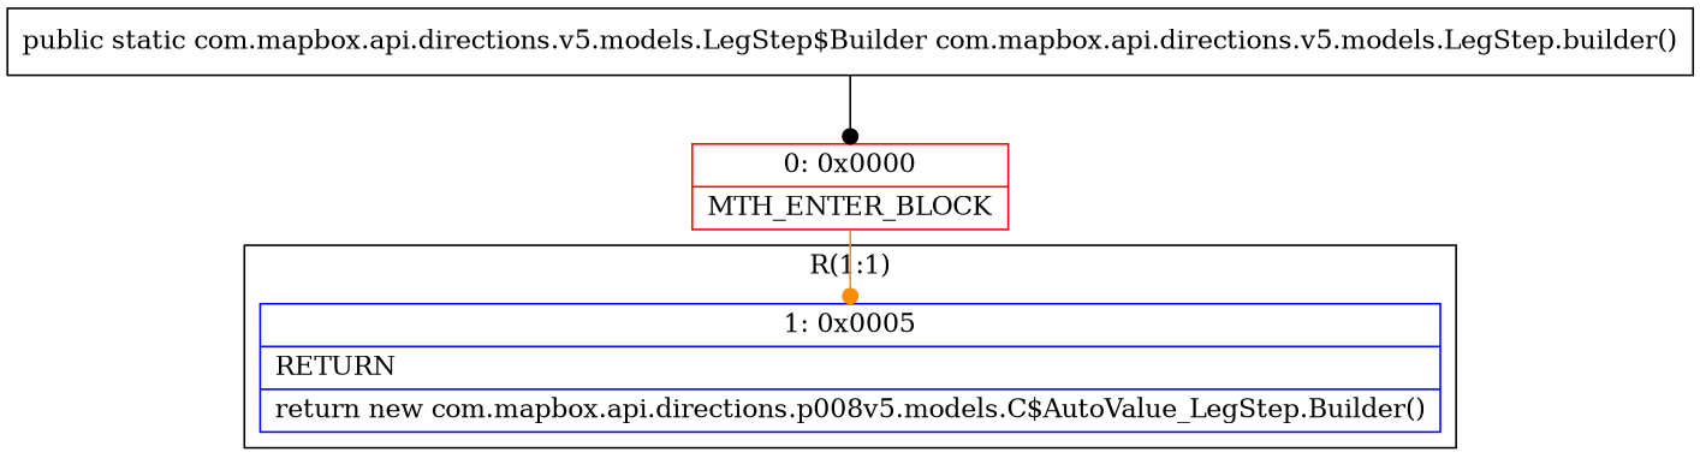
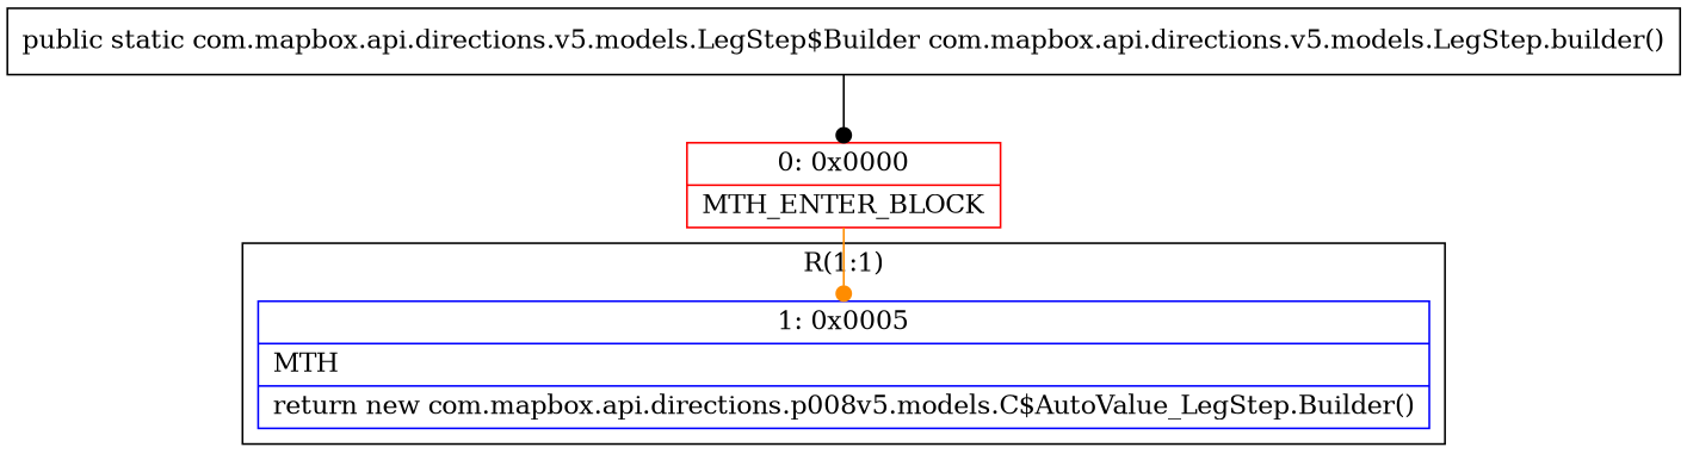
  digraph {
    node [shape=record]
    edge [style=solid arrowhead=dot]
-   n1 [color=blue label="{1\:\ 0x0005|RETURN\l|return new com.mapbox.api.directions.p008v5.models.C$AutoValue_LegStep.Builder()\l}"]
+   n1 [color=blue label="{1\:\ 0x0005|MTH\l|return new com.mapbox.api.directions.p008v5.models.C$AutoValue_LegStep.Builder()\l}"]
    n2 [color=red label="{0\:\ 0x0000|MTH_ENTER_BLOCK\l}"]
    n3 [label="{public static com.mapbox.api.directions.v5.models.LegStep$Builder com.mapbox.api.directions.v5.models.LegStep.builder() }"]
    subgraph cluster_1 {
      label="R(1:1)"
      n1
    }
    n2 -> n1 [color=darkorange]
    n3 -> n2 [color=black]
  }
